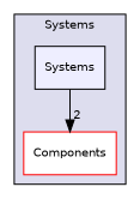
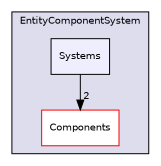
  digraph {
    compound=true
    node [fontname=Helvetica fontsize=10 shape=box style=filled]
    n1 [color=red fillcolor=white label=Components]
    n2 [fillcolor="#eeeeff" label=Systems pencolor=black]
    subgraph cluster_1 {
      bgcolor="#ddddee"
      fontname=Helvetica
      fontsize=10
-     label=Systems
+     label=EntityComponentSystem
      pencolor=black
      n1
      n2
    }
    n2 -> n1 [headlabel=2 labeldistance=1.5 labelfontname=Helvetica labelfontsize=10]
  }
